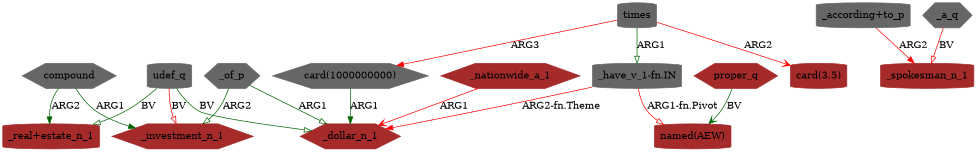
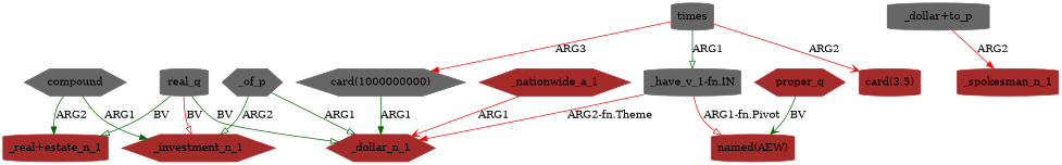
  digraph {
    node [color=brown shape=hexagon style=filled]
    edge [arrowhead=onormal color=darkgreen]
    _investment_n_1
    _of_p [color=gray40]
    _dollar_n_1
-   udef_q [color=gray40 shape=cylinder]
+   udef_q [color=gray40 shape=cylinder label=real_q]
    "_real+estate_n_1" [shape=cylinder]
    "_have_v_1-fn.IN" [color=gray40 shape=cylinder]
    "named(AEW)" [shape=cylinder]
-   "_according+to_p" [color=gray40 shape=cylinder]
+   "_according+to_p" [color=gray40 shape=cylinder label="_dollar+to_p"]
    _spokesman_n_1 [shape=cylinder]
    proper_q
-   _a_q [color=gray40]
    "card(1000000000)" [color=gray40]
    compound [color=gray40]
    _nationwide_a_1
    times [color=gray40 shape=cylinder]
    "card(3.5)" [shape=cylinder]
    _of_p -> _investment_n_1 [label=ARG2]
    _of_p -> _dollar_n_1 [label=ARG1]
    udef_q -> _investment_n_1 [color=red label=BV]
    udef_q -> _dollar_n_1 [label=BV]
    udef_q -> "_real+estate_n_1" [label=BV]
    "_have_v_1-fn.IN" -> _dollar_n_1 [arrowhead=normal color=red label="ARG2-fn.Theme"]
    "_have_v_1-fn.IN" -> "named(AEW)" [color=red label="ARG1-fn.Pivot"]
    "_according+to_p" -> _spokesman_n_1 [arrowhead=normal color=red label=ARG2]
    proper_q -> "named(AEW)" [arrowhead=vee label=BV]
-   _a_q -> _spokesman_n_1 [color=red label=BV]
    "card(1000000000)" -> _dollar_n_1 [arrowhead=normal label=ARG1]
    compound -> _investment_n_1 [arrowhead=normal label=ARG1]
    compound -> "_real+estate_n_1" [arrowhead=normal label=ARG2]
    _nationwide_a_1 -> _dollar_n_1 [arrowhead=vee color=red label=ARG1]
    times -> "_have_v_1-fn.IN" [label=ARG1]
    times -> "card(1000000000)" [arrowhead=normal color=red label=ARG3]
    times -> "card(3.5)" [arrowhead=vee color=red label=ARG2]
  }
